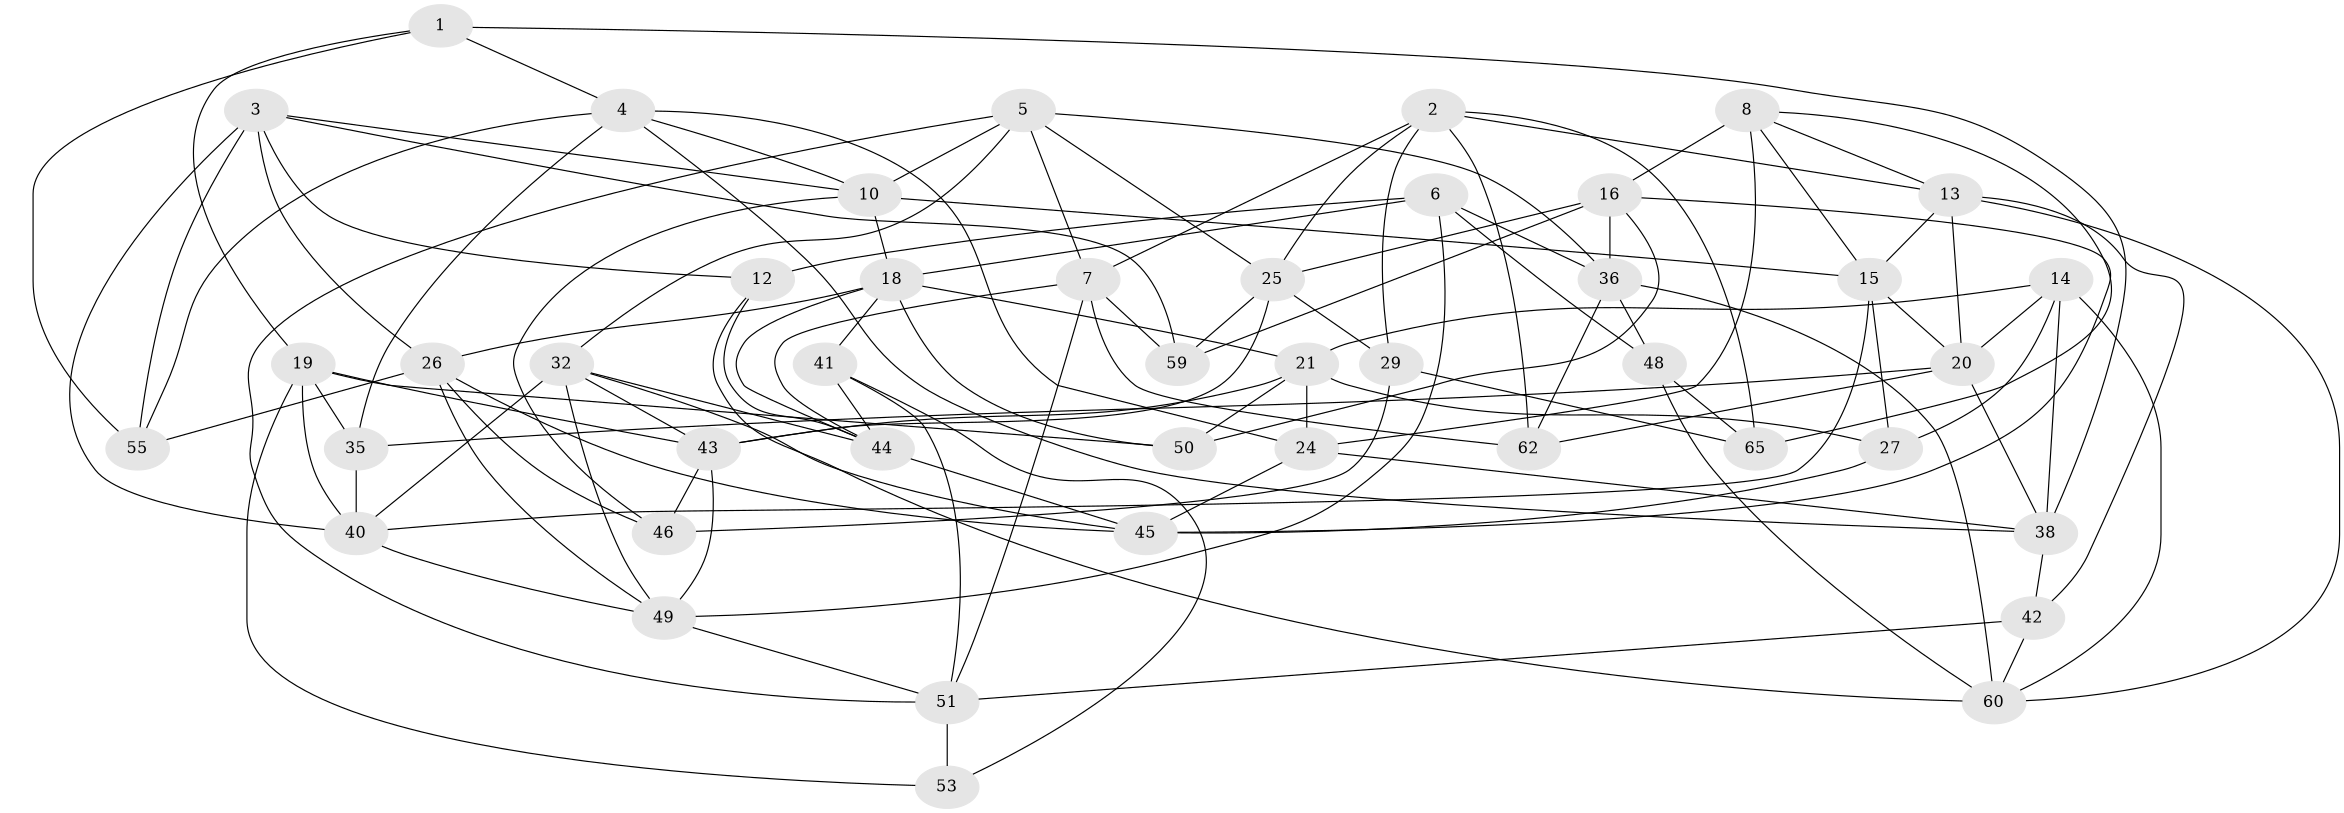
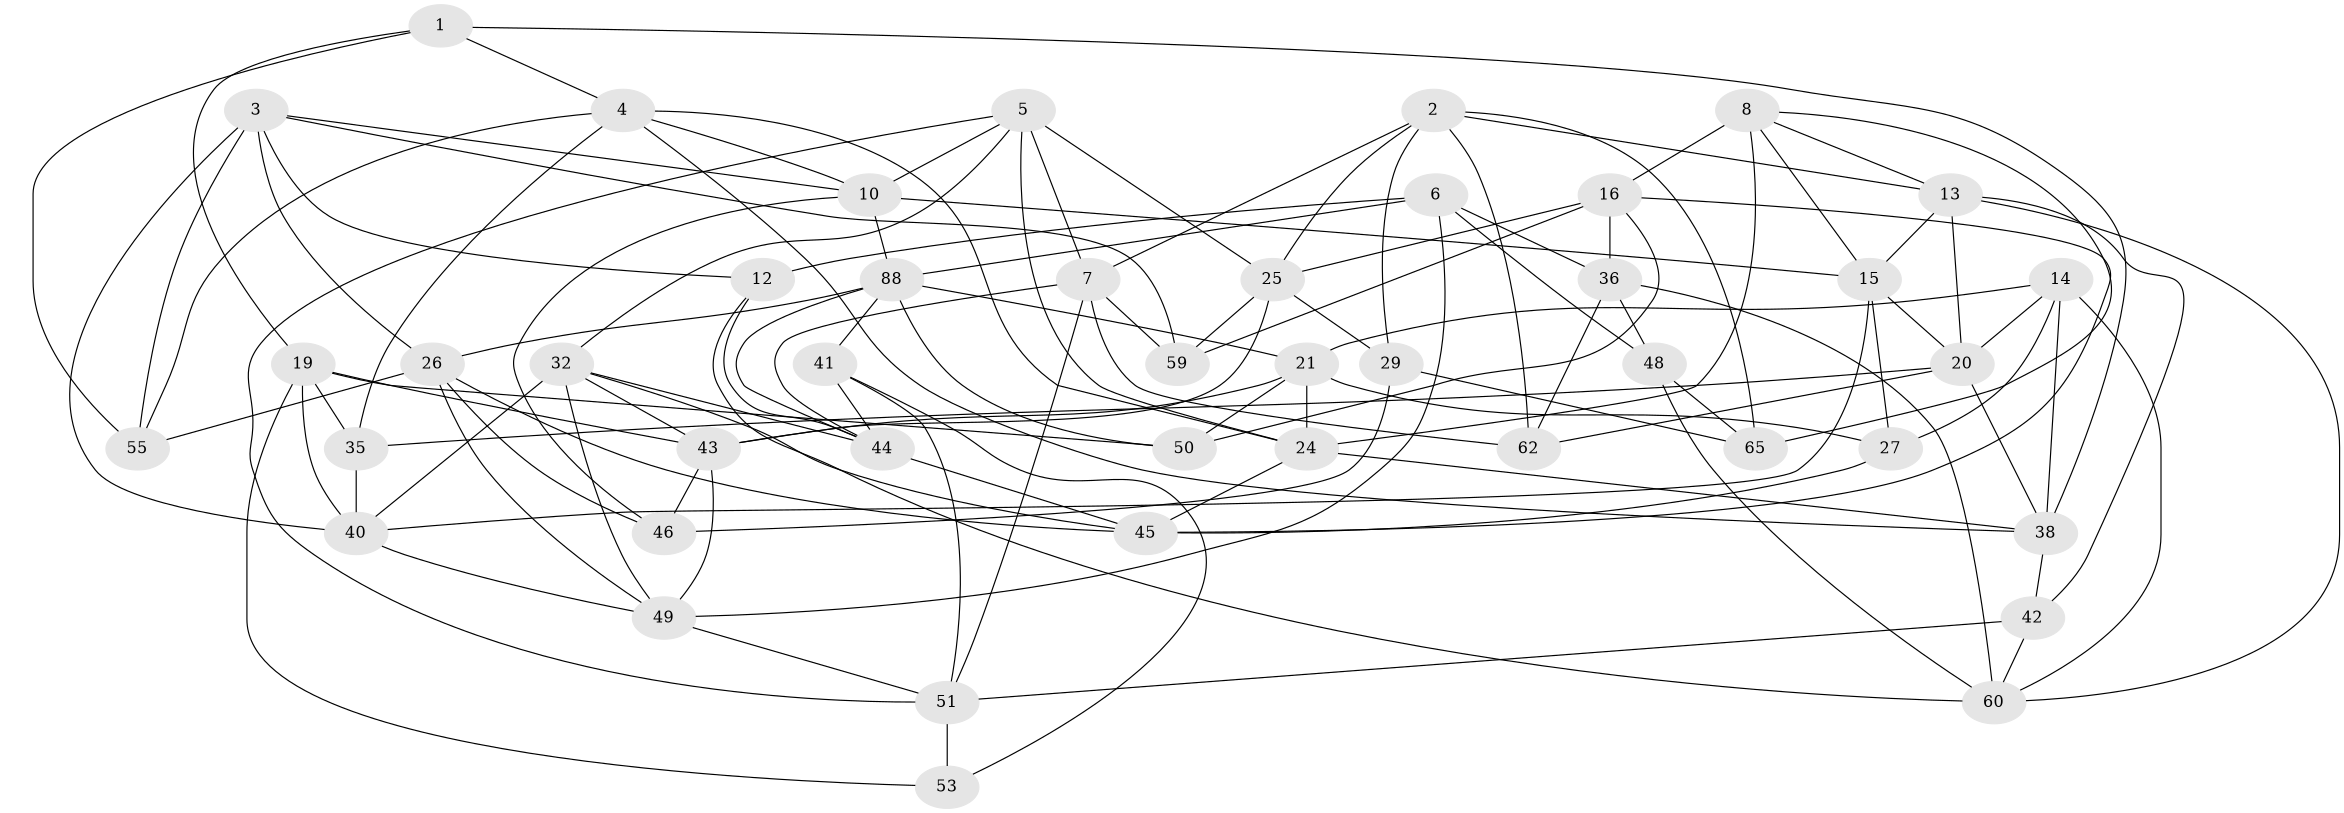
  graph {
    node [color=gray90 style=filled]
    4 [super="+31"]
    38 [super="+61"]
    55
    10 [super="+37"]
    24 [super="+70"]
    35
    1
    19 [super="+57"]
    40 [super="+63"]
    53
    50
    43 [super="+67"]
    42
    2 [super="+68"]
    7 [super="+54"]
    13 [super="+58"]
    25 [super="+56"]
    29
    62
    65
    59
    51 [super="+71"]
    44 [super="+47"]
    15 [super="+23"]
    60 [super="+73"]
    20 [super="+64"]
    46
    3 [super="+9"]
    12
    n30 [label=26 super="+26"]
-   18 [super="+28"]
+   18 [super="+28" label=88]
    49 [super="+69"]
    45 [super="+52"]
    5 [super="+72"]
    32 [super="+33"]
    36 [super="+39"]
    48
    6 [super="+30"]
    21 [super="+66"]
    41
    8 [super="+11"]
    16 [super="+17"]
    27
    14 [super="+34"]
    4 -- 38
    4 -- 55
    4 -- 10
    4 -- 24
    4 -- 35
    38 -- 42
    10 -- 15
    10 -- 46
    10 -- 18
    24 -- 38
    24 -- 45
    35 -- 40
    1 -- 4
    1 -- 38
    1 -- 55
    1 -- 19
    19 -- 35
    19 -- 40
    19 -- 53
    19 -- 50
    19 -- 43
    40 -- 49
    43 -- 46
    43 -- 49
    42 -- 51
    42 -- 60
    2 -- 7
    2 -- 13
    2 -- 25
    2 -- 29
    2 -- 62
    2 -- 65
    7 -- 62
    7 -- 59
    7 -- 51
    7 -- 44
    13 -- 42
    13 -- 15
    13 -- 60
    13 -- 20
    25 -- 43
    25 -- 29
    25 -- 59
    29 -- 65
    29 -- 46
    51 -- 53
    44 -- 45
    15 -- 40
    15 -- 20
    15 -- 27
    20 -- 38
    20 -- 35
    20 -- 62
    3 -- 55
    3 -- 10
    3 -- 40
    3 -- 59
    3 -- 12
    3 -- n30
    12 -- 44
    12 -- 60
    n30 -- 55
    n30 -- 46
    n30 -- 49
    n30 -- 45
    18 -- 50
    18 -- 44
    18 -- n30
    18 -- 21
    18 -- 41
    49 -- 51
    5 -- 10
    5 -- 7
    5 -- 25
    5 -- 51
    5 -- 32
-   5 -- 36
+   5 -- 24
    32 -- 40
    32 -- 43
    32 -- 44
    32 -- 49
    32 -- 45
    36 -- 62
    36 -- 60
    36 -- 48
    48 -- 65
    48 -- 60
    6 -- 12
    6 -- 18
    6 -- 49
    6 -- 36
    6 -- 48
    21 -- 24
    21 -- 50
    21 -- 43
    21 -- 27
    41 -- 53
    41 -- 51
    41 -- 44
    8 -- 24 [weight=2]
    8 -- 13
    8 -- 65
    8 -- 15
    8 -- 16
    16 -- 50
    16 -- 25
    16 -- 59
    16 -- 45
    16 -- 36
    27 -- 45
    14 -- 38
    14 -- 60
    14 -- 20
    14 -- 21
    14 -- 27
  }
